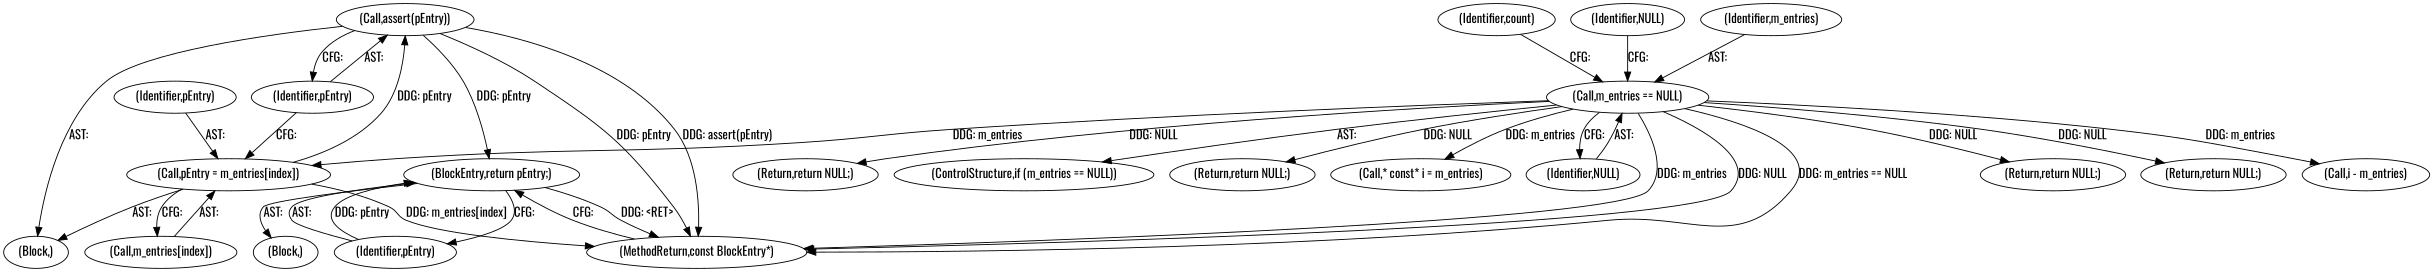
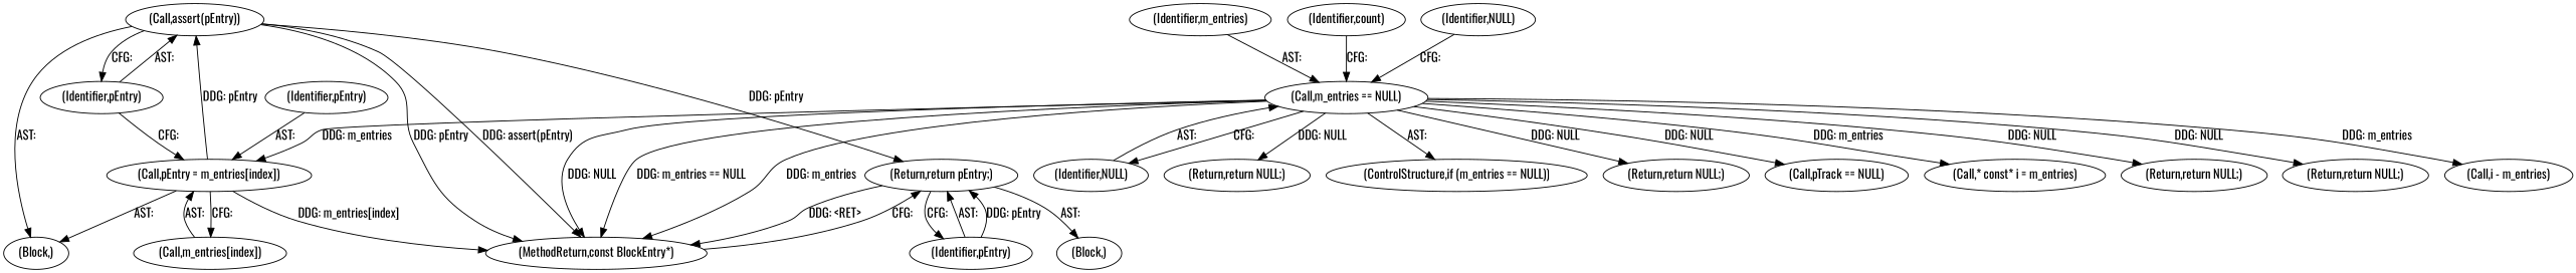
  digraph {
    fontname=Oswald
    node [fontname=Oswald]
    edge [fontname=Oswald]
    n1 [label="(Call,assert(pEntry))"]
-   n2 [label="(BlockEntry,return pEntry;)"]
+   n2 [label="(Return,return pEntry;)"]
    n3 [label="(MethodReturn,const BlockEntry*)"]
    n4 [label="(Identifier,pEntry)"]
    n5 [label="(Block,)"]
    n6 [label="(Block,)"]
    n7 [label="(Identifier,pEntry)"]
    n8 [label="(Call,pEntry = m_entries[index])"]
    n9 [label="(Call,m_entries[index])"]
    n10 [label="(Call,m_entries == NULL)"]
    n11 [label="(Return,return NULL;)"]
    n12 [label="(Return,return NULL;)"]
    n13 [label="(Call,i - m_entries)"]
    n14 [label="(Return,return NULL;)"]
    n15 [label="(ControlStructure,if (m_entries == NULL))"]
    n16 [label="(Return,return NULL;)"]
+   n17 [label="(Call,pTrack == NULL)"]
    n18 [label="(Call,* const* i = m_entries)"]
    n19 [label="(Identifier,NULL)"]
    n20 [label="(Identifier,m_entries)"]
    n21 [label="(Identifier,pEntry)"]
    n22 [label="(Identifier,count)"]
    n23 [label="(Identifier,NULL)"]
    n1 -> n2 [label="DDG: pEntry"]
    n1 -> n3 [label="DDG: pEntry"]
    n1 -> n3 [label="DDG: assert(pEntry)"]
    n1 -> n4 [label="CFG: "]
    n1 -> n5 [label="AST: "]
    n2 -> n3 [label="DDG: <RET>"]
    n2 -> n6 [label="AST: "]
    n2 -> n7 [label="CFG: "]
    n3 -> n2 [label="CFG: "]
    n4 -> n1 [label="AST: "]
    n4 -> n8 [label="CFG: "]
    n7 -> n2 [label="AST: "]
    n7 -> n2 [label="DDG: pEntry"]
    n8 -> n1 [label="DDG: pEntry"]
    n8 -> n3 [label="DDG: m_entries[index]"]
    n8 -> n5 [label="AST: "]
    n8 -> n9 [label="CFG: "]
    n9 -> n8 [label="AST: "]
    n10 -> n3 [label="DDG: m_entries"]
    n10 -> n3 [label="DDG: NULL"]
    n10 -> n3 [label="DDG: m_entries == NULL"]
    n10 -> n8 [label="DDG: m_entries"]
    n10 -> n11 [label="DDG: NULL"]
    n10 -> n12 [label="DDG: NULL"]
    n10 -> n13 [label="DDG: m_entries"]
    n10 -> n14 [label="DDG: NULL"]
    n10 -> n15 [label="AST: "]
    n10 -> n16 [label="DDG: NULL"]
+   n10 -> n17 [label="DDG: NULL"]
    n10 -> n18 [label="DDG: m_entries"]
    n10 -> n19 [label="CFG: "]
    n19 -> n10 [label="AST: "]
    n20 -> n10 [label="AST: "]
    n21 -> n8 [label="AST: "]
    n22 -> n10 [label="CFG: "]
    n23 -> n10 [label="CFG: "]
  }
